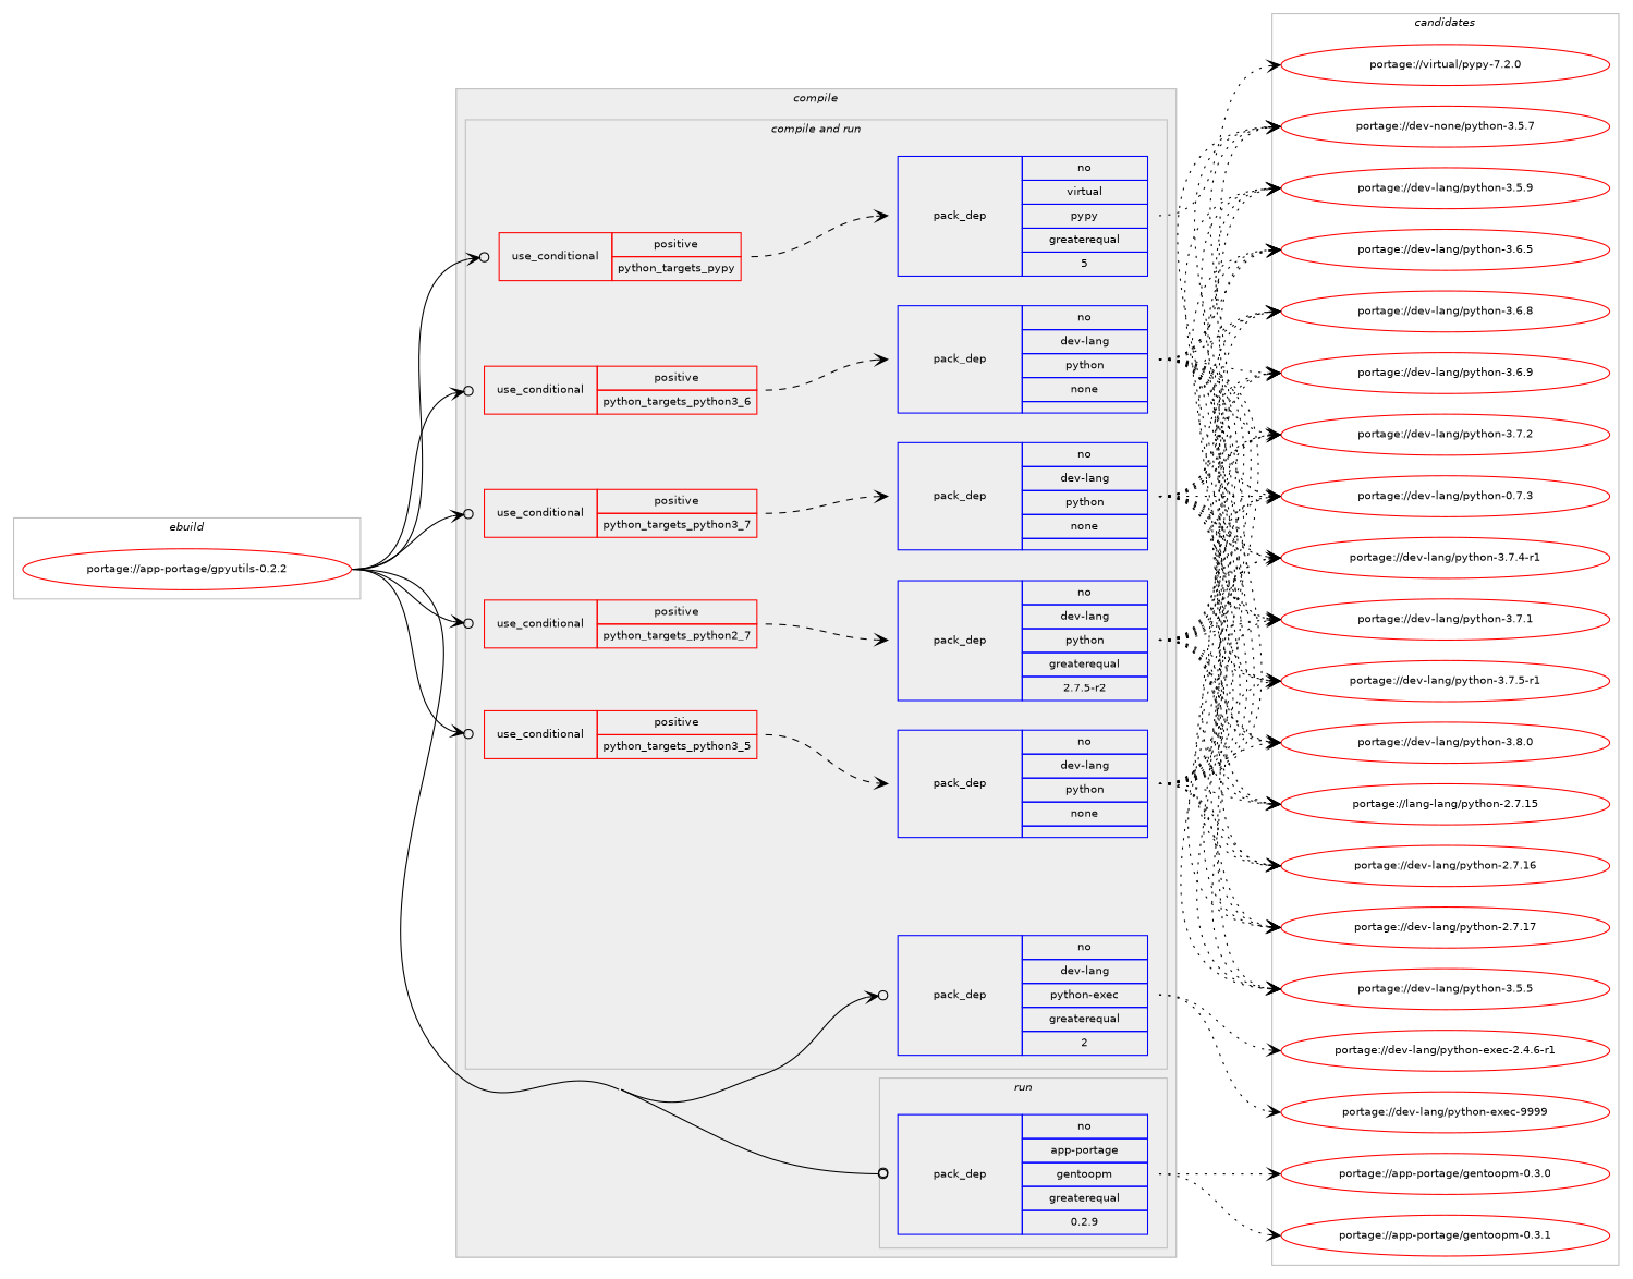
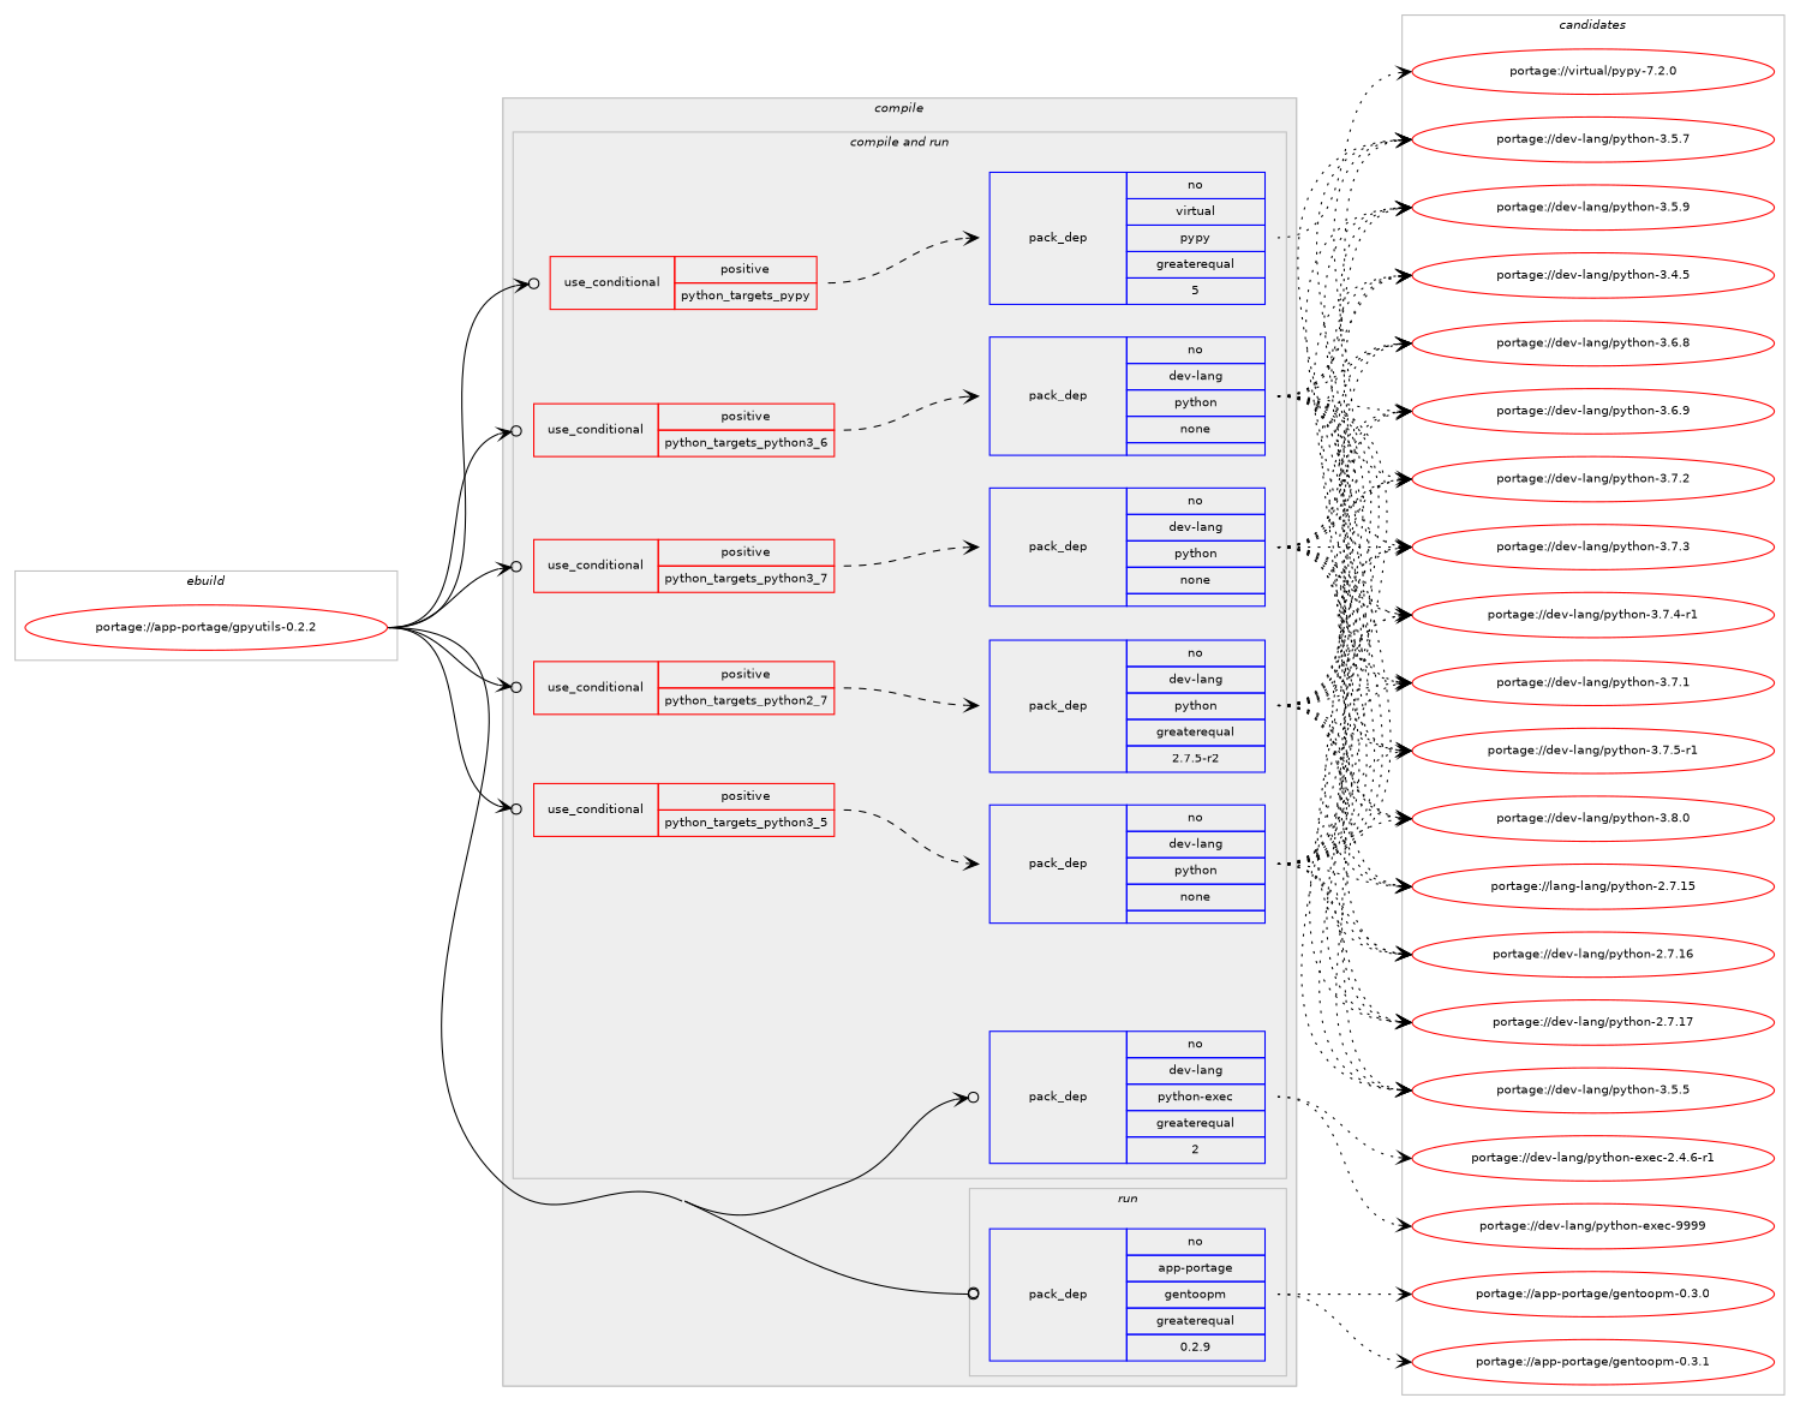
  digraph {
    compound=true
    concentrate=true
    fontname=Helvetica
    fontsize=10
    newrank=true
    rankdir=LR
    ranksep=1.5
    node [color=red fontname=Helvetica fontsize=10]
    edge [arrowhead=vee headport=w style=dotted tailport=e weight=100]
    n1 [label="portage://app-portage/gpyutils-0.2.2" width=4]
    n2 [color=blue label=<<TABLE BORDER="0" CELLBORDER="1" CELLSPACING="0" CELLPADDING="4" WIDTH="220"><TR><TD ROWSPAN="6" CELLPADDING="30">pack_dep</TD></TR><TR><TD WIDTH="110">no</TD></TR><TR><TD>virtual</TD></TR><TR><TD>pypy</TD></TR><TR><TD>greaterequal</TD></TR><TR><TD>5</TD></TR></TABLE>> shape=none]
    n3 [label=<<TABLE BORDER="0" CELLBORDER="1" CELLSPACING="0" CELLPADDING="4"><TR><TD ROWSPAN="3" CELLPADDING="10">use_conditional</TD></TR><TR><TD>positive</TD></TR><TR><TD>python_targets_pypy</TD></TR></TABLE>> shape=none]
    n4 [color=blue label=<<TABLE BORDER="0" CELLBORDER="1" CELLSPACING="0" CELLPADDING="4" WIDTH="220"><TR><TD ROWSPAN="6" CELLPADDING="30">pack_dep</TD></TR><TR><TD WIDTH="110">no</TD></TR><TR><TD>dev-lang</TD></TR><TR><TD>python</TD></TR><TR><TD>greaterequal</TD></TR><TR><TD>2.7.5-r2</TD></TR></TABLE>> shape=none]
    n5 [label=<<TABLE BORDER="0" CELLBORDER="1" CELLSPACING="0" CELLPADDING="4"><TR><TD ROWSPAN="3" CELLPADDING="10">use_conditional</TD></TR><TR><TD>positive</TD></TR><TR><TD>python_targets_python2_7</TD></TR></TABLE>> shape=none]
    n6 [color=blue label=<<TABLE BORDER="0" CELLBORDER="1" CELLSPACING="0" CELLPADDING="4" WIDTH="220"><TR><TD ROWSPAN="6" CELLPADDING="30">pack_dep</TD></TR><TR><TD WIDTH="110">no</TD></TR><TR><TD>dev-lang</TD></TR><TR><TD>python</TD></TR><TR><TD>none</TD></TR><TR><TD></TD></TR></TABLE>> shape=none]
    n7 [label=<<TABLE BORDER="0" CELLBORDER="1" CELLSPACING="0" CELLPADDING="4"><TR><TD ROWSPAN="3" CELLPADDING="10">use_conditional</TD></TR><TR><TD>positive</TD></TR><TR><TD>python_targets_python3_5</TD></TR></TABLE>> shape=none]
    n8 [color=blue label=<<TABLE BORDER="0" CELLBORDER="1" CELLSPACING="0" CELLPADDING="4" WIDTH="220"><TR><TD ROWSPAN="6" CELLPADDING="30">pack_dep</TD></TR><TR><TD WIDTH="110">no</TD></TR><TR><TD>dev-lang</TD></TR><TR><TD>python</TD></TR><TR><TD>none</TD></TR><TR><TD></TD></TR></TABLE>> shape=none]
    n9 [label=<<TABLE BORDER="0" CELLBORDER="1" CELLSPACING="0" CELLPADDING="4"><TR><TD ROWSPAN="3" CELLPADDING="10">use_conditional</TD></TR><TR><TD>positive</TD></TR><TR><TD>python_targets_python3_6</TD></TR></TABLE>> shape=none]
    n10 [color=blue label=<<TABLE BORDER="0" CELLBORDER="1" CELLSPACING="0" CELLPADDING="4" WIDTH="220"><TR><TD ROWSPAN="6" CELLPADDING="30">pack_dep</TD></TR><TR><TD WIDTH="110">no</TD></TR><TR><TD>dev-lang</TD></TR><TR><TD>python</TD></TR><TR><TD>none</TD></TR><TR><TD></TD></TR></TABLE>> shape=none]
    n11 [label=<<TABLE BORDER="0" CELLBORDER="1" CELLSPACING="0" CELLPADDING="4"><TR><TD ROWSPAN="3" CELLPADDING="10">use_conditional</TD></TR><TR><TD>positive</TD></TR><TR><TD>python_targets_python3_7</TD></TR></TABLE>> shape=none]
    n12 [color=blue label=<<TABLE BORDER="0" CELLBORDER="1" CELLSPACING="0" CELLPADDING="4" WIDTH="220"><TR><TD ROWSPAN="6" CELLPADDING="30">pack_dep</TD></TR><TR><TD WIDTH="110">no</TD></TR><TR><TD>dev-lang</TD></TR><TR><TD>python-exec</TD></TR><TR><TD>greaterequal</TD></TR><TR><TD>2</TD></TR></TABLE>> shape=none]
    n13 [color=blue label=<<TABLE BORDER="0" CELLBORDER="1" CELLSPACING="0" CELLPADDING="4" WIDTH="220"><TR><TD ROWSPAN="6" CELLPADDING="30">pack_dep</TD></TR><TR><TD WIDTH="110">no</TD></TR><TR><TD>app-portage</TD></TR><TR><TD>gentoopm</TD></TR><TR><TD>greaterequal</TD></TR><TR><TD>0.2.9</TD></TR></TABLE>> shape=none]
    n14 [label="portage://virtual/pypy-7.2.0" width=4]
    n15 [label="portage://lang-lang/python-2.7.15" width=4]
    n16 [label="portage://dev-lang/python-2.7.16" width=4]
    n17 [label="portage://dev-lang/python-2.7.17" width=4]
    n18 [label="portage://dev-lang/python-3.5.5" width=4]
-   n19 [label="portage://dev-none/python-3.5.7" width=4]
+   n19 [label="portage://dev-lang/python-3.5.7" width=4]
    n20 [label="portage://dev-lang/python-3.5.9" width=4]
-   n21 [label="portage://dev-lang/python-3.6.5" width=4]
+   n21 [label="portage://dev-lang/python-3.4.5" width=4]
    n22 [label="portage://dev-lang/python-3.6.8" width=4]
    n23 [label="portage://dev-lang/python-3.6.9" width=4]
    n24 [label="portage://dev-lang/python-3.7.2" width=4]
-   n25 [label="portage://dev-lang/python-0.7.3" width=4]
+   n25 [label="portage://dev-lang/python-3.7.3" width=4]
    n26 [label="portage://dev-lang/python-3.7.4-r1" width=4]
    n27 [label="portage://dev-lang/python-3.7.1" width=4]
    n28 [label="portage://dev-lang/python-3.7.5-r1" width=4]
    n29 [label="portage://dev-lang/python-3.8.0" width=4]
    n30 [label="portage://dev-lang/python-exec-2.4.6-r1" width=4]
    n31 [label="portage://dev-lang/python-exec-9999" width=4]
    n32 [label="portage://app-portage/gentoopm-0.3.0" width=4]
    n33 [label="portage://app-portage/gentoopm-0.3.1" width=4]
    subgraph cluster_1 {
      color=gray
      label=<<i>ebuild</i>>
      rank=same
      n1
    }
    subgraph cluster_2 {
      color=gray
      label=<<i>dependencies</i>>
      subgraph cluster_3 {
        color=gray
        fillcolor="#eeeeee"
        label=<<i>compile</i>>
        style=filled
      }
      subgraph cluster_4 {
        color=gray
        fillcolor="#eeeeee"
        label=<<i>compile and run</i>>
        style=filled
        subgraph sub_5 {
          color=gray
          fillcolor="#eeeeee"
          label=<<i>compile and run</i>>
          style=filled
          n3
          subgraph sub_6 {
            color=gray
            fillcolor="#eeeeee"
            label=<<i>compile and run</i>>
            style=filled
            n2
          }
        }
        subgraph sub_7 {
          color=gray
          fillcolor="#eeeeee"
          label=<<i>compile and run</i>>
          style=filled
          n5
          subgraph sub_8 {
            color=gray
            fillcolor="#eeeeee"
            label=<<i>compile and run</i>>
            style=filled
            n4
          }
        }
        subgraph sub_9 {
          color=gray
          fillcolor="#eeeeee"
          label=<<i>compile and run</i>>
          style=filled
          n7
          subgraph sub_10 {
            color=gray
            fillcolor="#eeeeee"
            label=<<i>compile and run</i>>
            style=filled
            n6
          }
        }
        subgraph sub_11 {
          color=gray
          fillcolor="#eeeeee"
          label=<<i>compile and run</i>>
          style=filled
          n9
          subgraph sub_12 {
            color=gray
            fillcolor="#eeeeee"
            label=<<i>compile and run</i>>
            style=filled
            n8
          }
        }
        subgraph sub_13 {
          color=gray
          fillcolor="#eeeeee"
          label=<<i>compile and run</i>>
          style=filled
          n11
          subgraph sub_14 {
            color=gray
            fillcolor="#eeeeee"
            label=<<i>compile and run</i>>
            style=filled
            n10
          }
        }
        subgraph sub_15 {
          color=gray
          fillcolor="#eeeeee"
          label=<<i>compile and run</i>>
          style=filled
          n12
        }
      }
      subgraph cluster_16 {
        color=gray
        fillcolor="#eeeeee"
        label=<<i>run</i>>
        style=filled
        subgraph sub_17 {
          color=gray
          fillcolor="#eeeeee"
          label=<<i>run</i>>
          style=filled
          n13
        }
      }
    }
    subgraph cluster_18 {
      color=gray
      label=<<i>candidates</i>>
      rank=same
      subgraph sub_19 {
        color=black
        label=<<i>candidates</i>>
        nodesep=1
        rank=same
        n14
      }
      subgraph sub_20 {
        color=black
        label=<<i>candidates</i>>
        nodesep=1
        rank=same
        n15
        n16
        n17
        n18
        n19
        n20
        n21
        n22
        n23
        n24
        n25
        n26
        n27
        n28
        n29
      }
      subgraph sub_21 {
        color=black
        label=<<i>candidates</i>>
        nodesep=1
        rank=same
        n15
        n16
        n17
        n18
        n19
        n20
        n21
        n22
        n23
        n24
        n25
        n26
        n27
        n28
        n29
      }
      subgraph sub_22 {
        color=black
        label=<<i>candidates</i>>
        nodesep=1
        rank=same
        n15
        n16
        n17
        n18
        n19
        n20
        n21
        n22
        n23
        n24
        n25
        n26
        n27
        n28
        n29
      }
      subgraph sub_23 {
        color=black
        label=<<i>candidates</i>>
        nodesep=1
        rank=same
        n15
        n16
        n17
        n18
        n19
        n20
        n21
        n22
        n23
        n24
        n25
        n26
        n27
        n28
        n29
      }
      subgraph sub_24 {
        color=black
        label=<<i>candidates</i>>
        nodesep=1
        rank=same
        n30
        n31
      }
      subgraph sub_25 {
        color=black
        label=<<i>candidates</i>>
        nodesep=1
        rank=same
        n32
        n33
      }
    }
    n1 -> n3 [arrowhead=odotvee style=solid weight=20]
    n1 -> n5 [arrowhead=odotvee style=solid weight=20]
    n1 -> n7 [arrowhead=odotvee style=solid weight=20]
    n1 -> n9 [arrowhead=odotvee style=solid weight=20]
    n1 -> n11 [arrowhead=odotvee style=solid weight=20]
    n1 -> n12 [arrowhead=odotvee style=solid weight=20]
    n1 -> n13 [arrowhead=odot style=solid weight=20]
    n2 -> n14
    n3 -> n2 [style=dashed weight=20]
    n4 -> n15
    n4 -> n16
    n4 -> n17
    n4 -> n18
    n4 -> n19
    n4 -> n20
    n4 -> n21
    n4 -> n22
    n4 -> n23
    n4 -> n24
    n4 -> n25
    n4 -> n26
    n4 -> n27
    n4 -> n28
    n4 -> n29
    n5 -> n4 [style=dashed weight=20]
    n6 -> n15
    n6 -> n16
    n6 -> n17
    n6 -> n18
    n6 -> n19
    n6 -> n20
    n6 -> n21
    n6 -> n22
    n6 -> n23
    n6 -> n24
    n6 -> n25
    n6 -> n26
    n6 -> n27
    n6 -> n28
    n6 -> n29
    n7 -> n6 [style=dashed weight=20]
    n8 -> n15
    n8 -> n16
    n8 -> n17
    n8 -> n18
    n8 -> n19
    n8 -> n20
    n8 -> n21
    n8 -> n22
    n8 -> n23
    n8 -> n24
    n8 -> n25
    n8 -> n26
    n8 -> n27
    n8 -> n28
    n8 -> n29
    n9 -> n8 [style=dashed weight=20]
    n10 -> n15
    n10 -> n16
    n10 -> n17
    n10 -> n18
    n10 -> n19
    n10 -> n20
    n10 -> n21
    n10 -> n22
    n10 -> n23
    n10 -> n24
    n10 -> n25
    n10 -> n26
    n10 -> n27
    n10 -> n28
    n10 -> n29
    n11 -> n10 [style=dashed weight=20]
    n12 -> n30
    n12 -> n31
    n13 -> n32
    n13 -> n33
  }
